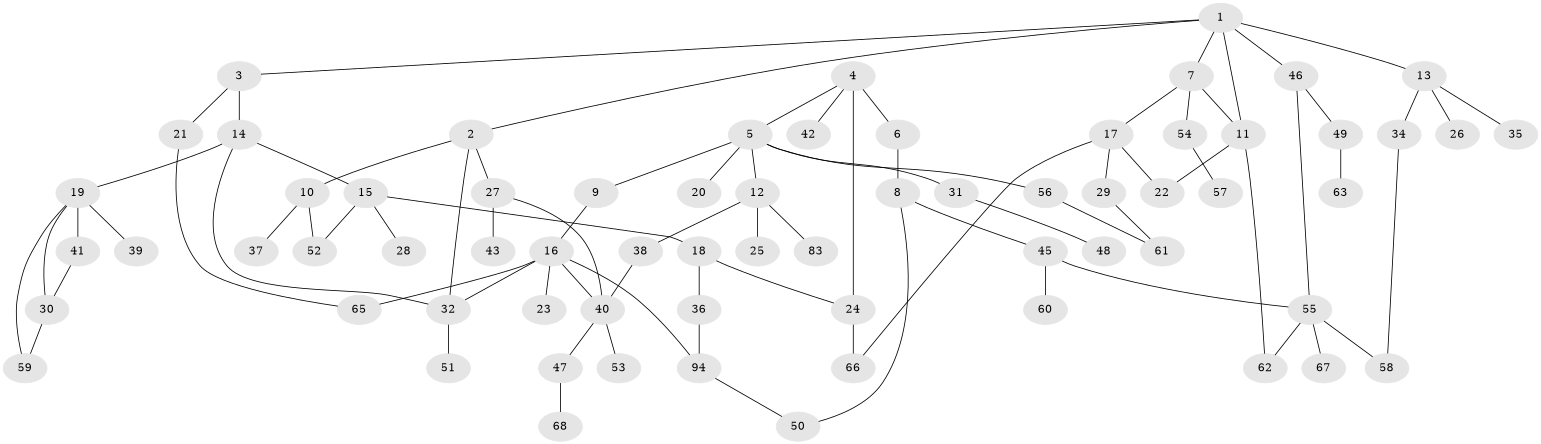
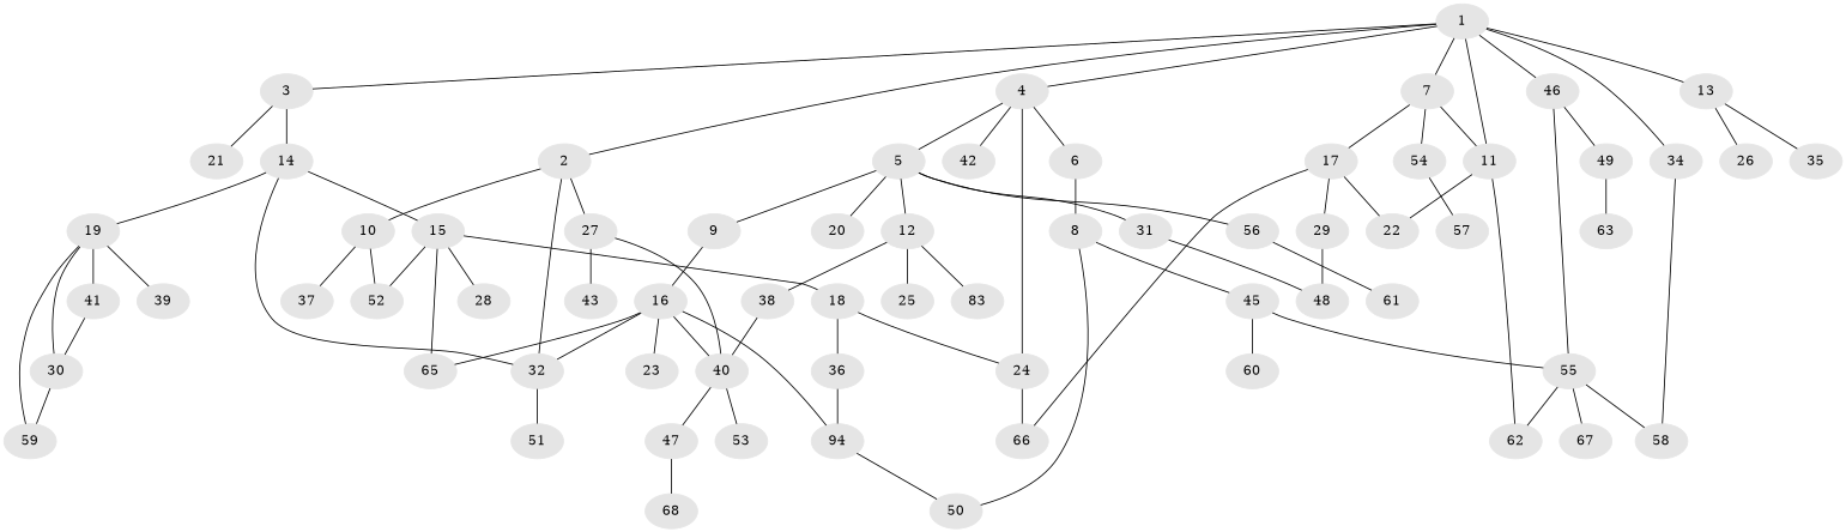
  graph {
    node [color=gray90 style=filled]
    1
    2
    3
    4
    7
    11
    13
    34
    46
    10
    27
    32
    14
    21
    5
    6
    24
    42
    17
    54
    22
    62
    26
    35
    58
    55
    49
    37
    52
    40
    43
    51
    15
    19
    65
    9
    12
    20
    31
    56
    8
    66
    16
    25
    n45 [label=83]
    38
    48
    61
    45
    50
    29
    57
    60
    23
    n55 [label=94]
    18
    28
    30
    39
    41
    59
    36
    47
    53
    68
    67
    63
    1 -- 2
    1 -- 3
+   1 -- 4
    1 -- 7
    1 -- 11
    1 -- 13
-   13 -- 34
+   1 -- 34
    1 -- 46
    2 -- 10
    2 -- 27
    2 -- 32
    3 -- 14
    3 -- 21
    4 -- 5
    4 -- 6
    4 -- 24
    4 -- 42
    7 -- 11
    7 -- 17
    7 -- 54
    11 -- 22
    11 -- 62
    13 -- 26
    13 -- 35
    34 -- 58
    46 -- 55
    46 -- 49
    10 -- 37
    10 -- 52
    27 -- 40
    27 -- 43
    32 -- 51
    14 -- 32
    14 -- 15
    14 -- 19
-   21 -- 65
+   15 -- 65
    5 -- 9
    5 -- 12
    5 -- 20
    5 -- 31
    5 -- 56
    6 -- 8
    24 -- 66
    17 -- 22
    17 -- 66
    17 -- 29
    54 -- 57
    55 -- 62
    55 -- 58
    55 -- 67
    49 -- 63
    40 -- 47
    40 -- 53
    15 -- 52
    15 -- 18
    15 -- 28
    19 -- 30
    19 -- 39
    19 -- 41
    19 -- 59
    9 -- 16
    12 -- 25
    12 -- n45
    12 -- 38
    31 -- 48
    56 -- 61
    8 -- 45
    8 -- 50
    16 -- 32
    16 -- 40
    16 -- 65
    16 -- 23
    16 -- n55
    38 -- 40
    45 -- 55
    45 -- 60
-   29 -- 61
+   29 -- 48
    n55 -- 50
    18 -- 24
    18 -- 36
    30 -- 59
    41 -- 30
    36 -- n55
    47 -- 68
  }
